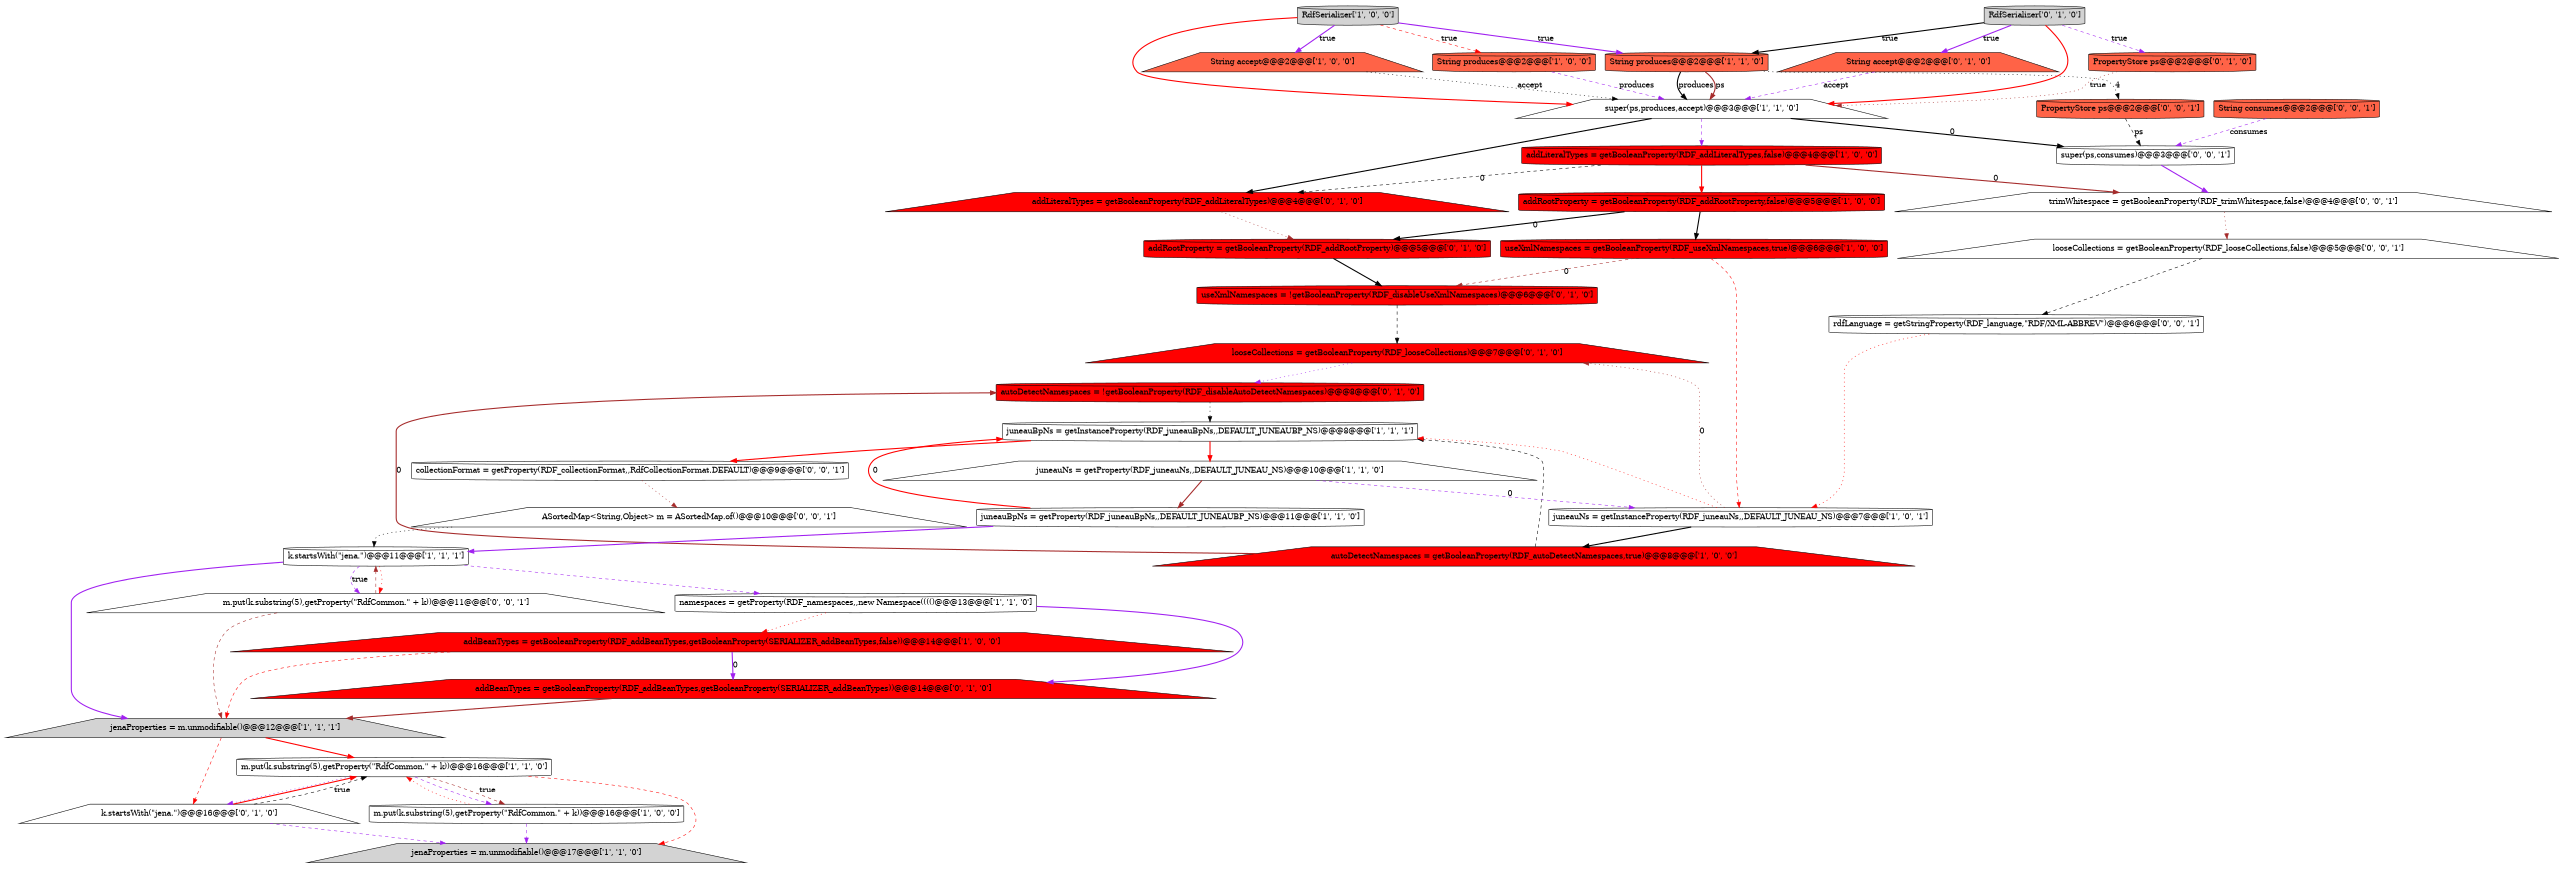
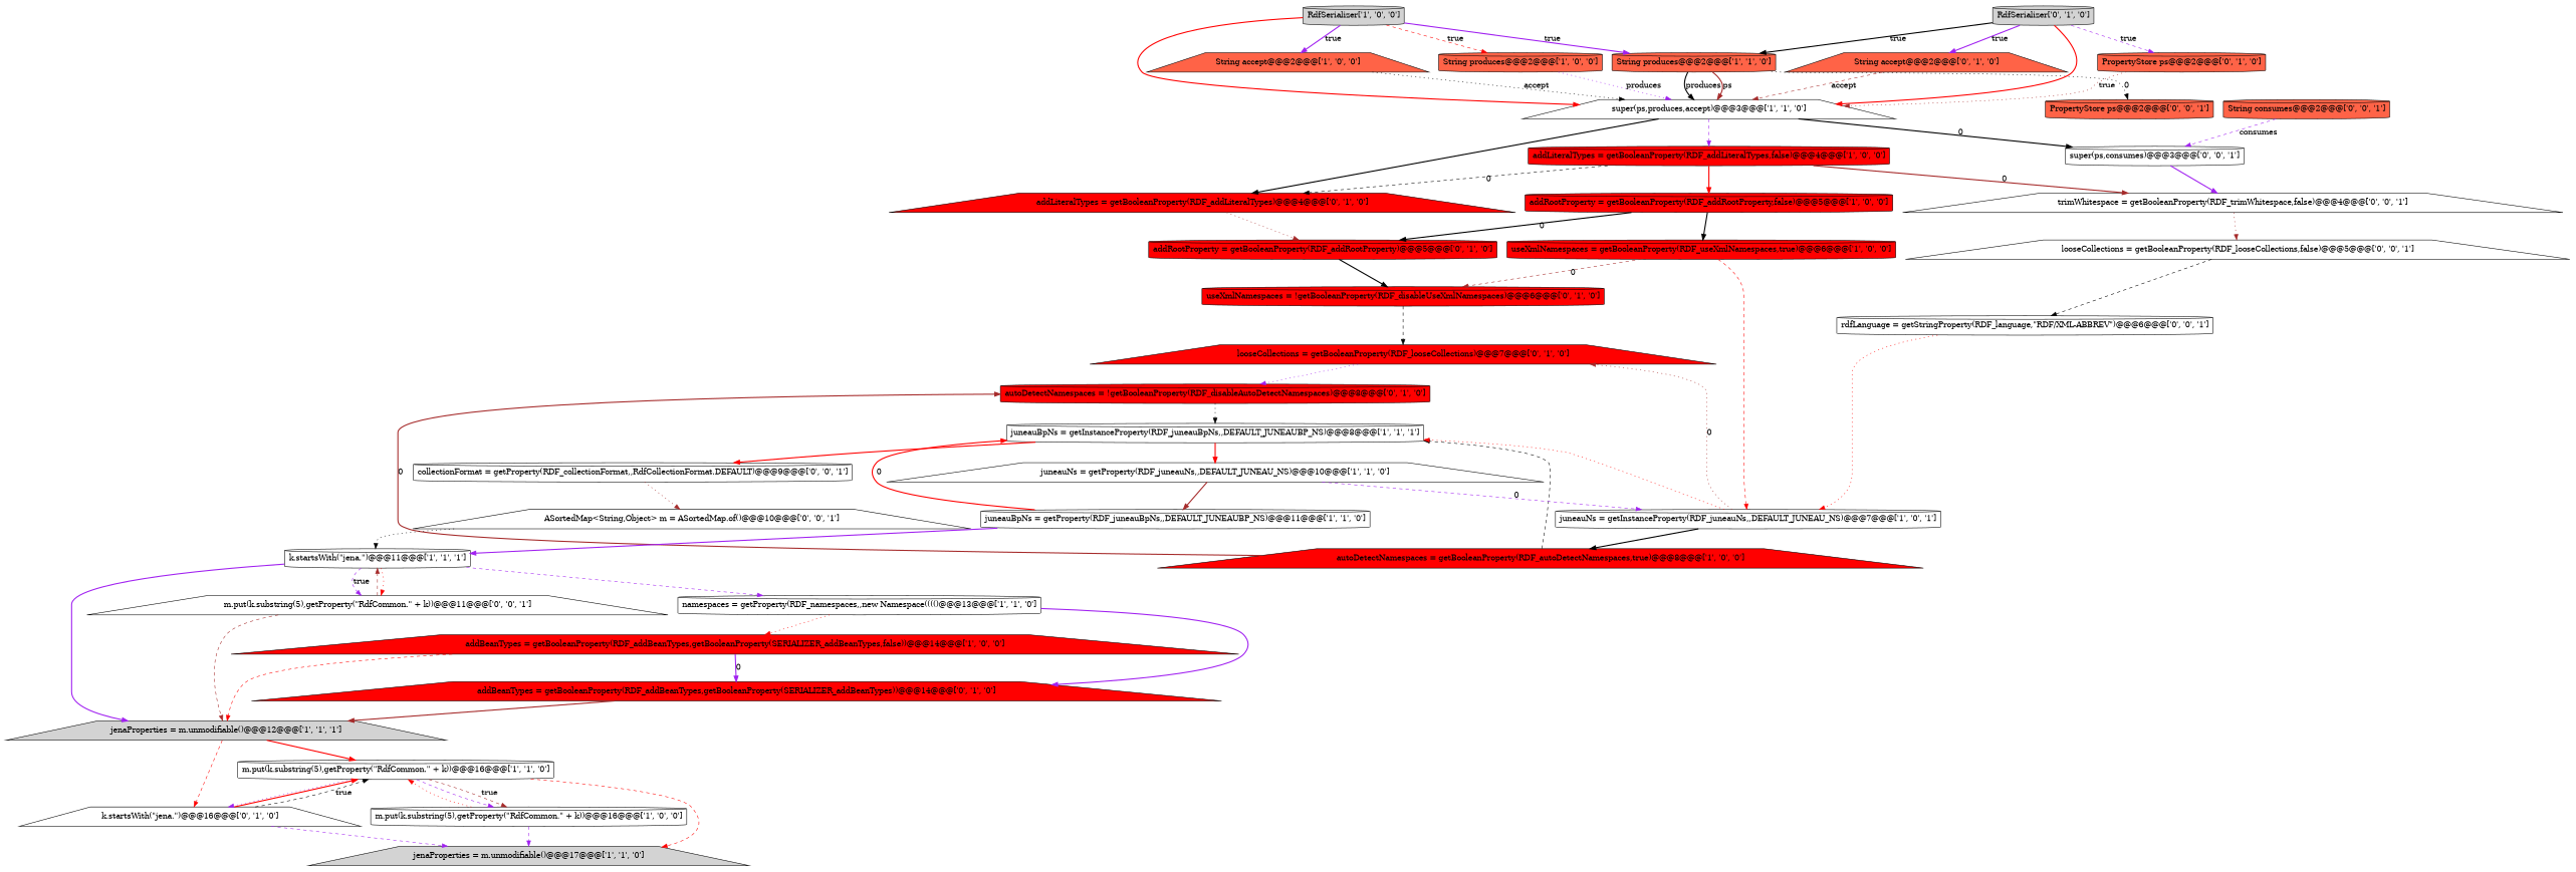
  digraph {
    node [fillcolor=white shape=cylinder style=filled]
    edge [color=purple style=bold]
    n1 [label="super(ps,produces,accept)@@@3@@@['1', '1', '0']" shape=trapezium]
    n2 [fillcolor=red label="addLiteralTypes = getBooleanProperty(RDF_addLiteralTypes)@@@4@@@['0', '1', '0']" shape=trapezium]
    n3 [fillcolor=red label="addLiteralTypes = getBooleanProperty(RDF_addLiteralTypes,false)@@@4@@@['1', '0', '0']"]
    n4 [label="super(ps,consumes)@@@3@@@['0', '0', '1']"]
    n5 [fillcolor=red label="addRootProperty = getBooleanProperty(RDF_addRootProperty)@@@5@@@['0', '1', '0']"]
    n6 [fillcolor=red label="addRootProperty = getBooleanProperty(RDF_addRootProperty,false)@@@5@@@['1', '0', '0']"]
    n7 [label="trimWhitespace = getBooleanProperty(RDF_trimWhitespace,false)@@@4@@@['0', '0', '1']" shape=trapezium]
    n8 [fillcolor=red label="useXmlNamespaces = !getBooleanProperty(RDF_disableUseXmlNamespaces)@@@6@@@['0', '1', '0']"]
    n9 [fillcolor=tomato label="String accept@@@2@@@['1', '0', '0']" shape=trapezium]
    n10 [fillcolor=red label="autoDetectNamespaces = getBooleanProperty(RDF_autoDetectNamespaces,true)@@@8@@@['1', '0', '0']" shape=trapezium]
    n11 [fillcolor=red label="autoDetectNamespaces = !getBooleanProperty(RDF_disableAutoDetectNamespaces)@@@8@@@['0', '1', '0']"]
    n12 [label="juneauBpNs = getInstanceProperty(RDF_juneauBpNs,,DEFAULT_JUNEAUBP_NS)@@@8@@@['1', '1', '1']"]
    n13 [label="juneauNs = getProperty(RDF_juneauNs,,DEFAULT_JUNEAU_NS)@@@10@@@['1', '1', '0']" shape=trapezium]
    n14 [label="collectionFormat = getProperty(RDF_collectionFormat,,RdfCollectionFormat.DEFAULT)@@@9@@@['0', '0', '1']"]
    n15 [fillcolor=lightgray label="jenaProperties = m.unmodifiable()@@@17@@@['1', '1', '0']" shape=trapezium]
    n16 [label="juneauBpNs = getProperty(RDF_juneauBpNs,,DEFAULT_JUNEAUBP_NS)@@@11@@@['1', '1', '0']"]
    n17 [label="k.startsWith(\"jena.\")@@@11@@@['1', '1', '1']"]
    n18 [fillcolor=lightgray label="jenaProperties = m.unmodifiable()@@@12@@@['1', '1', '1']" shape=trapezium]
    n19 [label="namespaces = getProperty(RDF_namespaces,,new Namespace(((()@@@13@@@['1', '1', '0']"]
    n20 [label="m.put(k.substring(5),getProperty(\"RdfCommon.\" + k))@@@11@@@['0', '0', '1']" shape=trapezium]
    n21 [fillcolor=tomato label="String consumes@@@2@@@['0', '0', '1']"]
    n22 [label="looseCollections = getBooleanProperty(RDF_looseCollections,false)@@@5@@@['0', '0', '1']" shape=trapezium]
    n23 [label="rdfLanguage = getStringProperty(RDF_language,\"RDF/XML-ABBREV\")@@@6@@@['0', '0', '1']"]
    n24 [label="juneauNs = getInstanceProperty(RDF_juneauNs,,DEFAULT_JUNEAU_NS)@@@7@@@['1', '0', '1']"]
    n25 [fillcolor=tomato label="PropertyStore ps@@@2@@@['0', '0', '1']"]
    n26 [fillcolor=red label="looseCollections = getBooleanProperty(RDF_looseCollections)@@@7@@@['0', '1', '0']" shape=trapezium]
    n27 [fillcolor=tomato label="String accept@@@2@@@['0', '1', '0']" shape=trapezium]
    n28 [fillcolor=lightgray label="RdfSerializer['1', '0', '0']"]
    n29 [fillcolor=tomato label="String produces@@@2@@@['1', '1', '0']"]
    n30 [fillcolor=tomato label="String produces@@@2@@@['1', '0', '0']"]
    n31 [fillcolor=red label="addBeanTypes = getBooleanProperty(RDF_addBeanTypes,getBooleanProperty(SERIALIZER_addBeanTypes,false))@@@14@@@['1', '0', '0']" shape=trapezium]
    n32 [fillcolor=red label="addBeanTypes = getBooleanProperty(RDF_addBeanTypes,getBooleanProperty(SERIALIZER_addBeanTypes))@@@14@@@['0', '1', '0']" shape=trapezium]
    n33 [label="m.put(k.substring(5),getProperty(\"RdfCommon.\" + k))@@@16@@@['1', '1', '0']"]
    n34 [label="k.startsWith(\"jena.\")@@@16@@@['0', '1', '0']" shape=trapezium]
    n35 [fillcolor=lightgray label="RdfSerializer['0', '1', '0']"]
    n36 [fillcolor=tomato label="PropertyStore ps@@@2@@@['0', '1', '0']"]
    n37 [label="m.put(k.substring(5),getProperty(\"RdfCommon.\" + k))@@@16@@@['1', '0', '0']"]
    n38 [label="ASortedMap<String,Object> m = ASortedMap.of()@@@10@@@['0', '0', '1']" shape=trapezium]
    n39 [fillcolor=red label="useXmlNamespaces = getBooleanProperty(RDF_useXmlNamespaces,true)@@@6@@@['1', '0', '0']"]
    n1 -> n2 [color=black]
    n1 -> n3 [style=dashed]
    n1 -> n4 [color=black label=0]
    n2 -> n5 [color=brown style=dotted]
    n3 -> n2 [color=black label=0 style=dashed]
    n3 -> n6 [color=red]
    n3 -> n7 [color=brown label=0]
    n4 -> n7
    n5 -> n8 [color=black]
    n6 -> n5 [color=black label=0]
    n6 -> n39 [color=black]
    n7 -> n22 [color=brown style=dotted]
    n8 -> n26 [color=black style=dashed]
    n9 -> n1 [color=black label=accept style=dotted]
    n10 -> n11 [color=brown label=0]
    n10 -> n12 [color=black style=dashed]
    n11 -> n12 [color=black style=dotted]
    n12 -> n13 [color=red]
    n12 -> n14 [color=red]
    n13 -> n16 [color=brown]
    n13 -> n24 [label=0 style=dashed]
    n14 -> n38 [color=brown style=dotted]
    n16 -> n12 [color=red label=0]
    n16 -> n17
    n17 -> n18
    n17 -> n19 [style=dashed]
    n17 -> n20 [color=red style=dotted]
    n17 -> n20 [label=true style=dashed]
    n18 -> n33 [color=red]
    n18 -> n34 [color=red style=dashed]
    n19 -> n31 [color=red style=dotted]
    n19 -> n32
    n20 -> n17 [color=brown style=dashed]
    n20 -> n18 [color=brown style=dashed]
    n21 -> n4 [label=consumes style=dashed]
    n22 -> n23 [color=black style=dashed]
    n23 -> n24 [color=red style=dotted]
    n24 -> n10 [color=black]
    n24 -> n12 [color=red style=dotted]
    n24 -> n26 [color=brown label=0 style=dotted]
-   n25 -> n4 [color=black label=ps style=dashed]
    n26 -> n11 [style=dotted]
-   n27 -> n1 [label=accept style=dashed]
+   n27 -> n1 [color=brown label=accept style=dashed]
    n28 -> n1 [color=red]
    n28 -> n9 [label=true]
    n28 -> n29 [label=true]
    n28 -> n30 [color=red label=true style=dashed]
    n29 -> n1 [color=black label=produces]
    n29 -> n1 [color=brown label=ps]
-   n29 -> n25 [color=black label=4 style=dotted]
-   n30 -> n1 [label=produces style=dashed]
+   n29 -> n25 [color=black label=0 style=dotted]
+   n30 -> n1 [label=produces style=dotted]
    n31 -> n18 [color=red style=dashed]
    n31 -> n32 [label=0]
    n32 -> n18 [color=brown]
    n33 -> n15 [color=red style=dashed]
    n33 -> n34 [style=dotted]
    n33 -> n37 [style=dashed]
    n33 -> n37 [color=brown label=true style=dashed]
    n34 -> n15 [style=dashed]
    n34 -> n33 [color=red]
    n34 -> n33 [color=black label=true style=dashed]
    n35 -> n1 [color=red]
    n35 -> n27 [label=true]
    n35 -> n29 [color=black label=true]
    n35 -> n36 [label=true style=dashed]
    n36 -> n1 [color=brown label=true style=dotted]
    n37 -> n15 [style=dashed]
    n37 -> n33 [color=red style=dotted]
    n38 -> n17 [color=black style=dotted]
    n39 -> n8 [color=brown label=0 style=dashed]
    n39 -> n24 [color=red style=dashed]
  }
